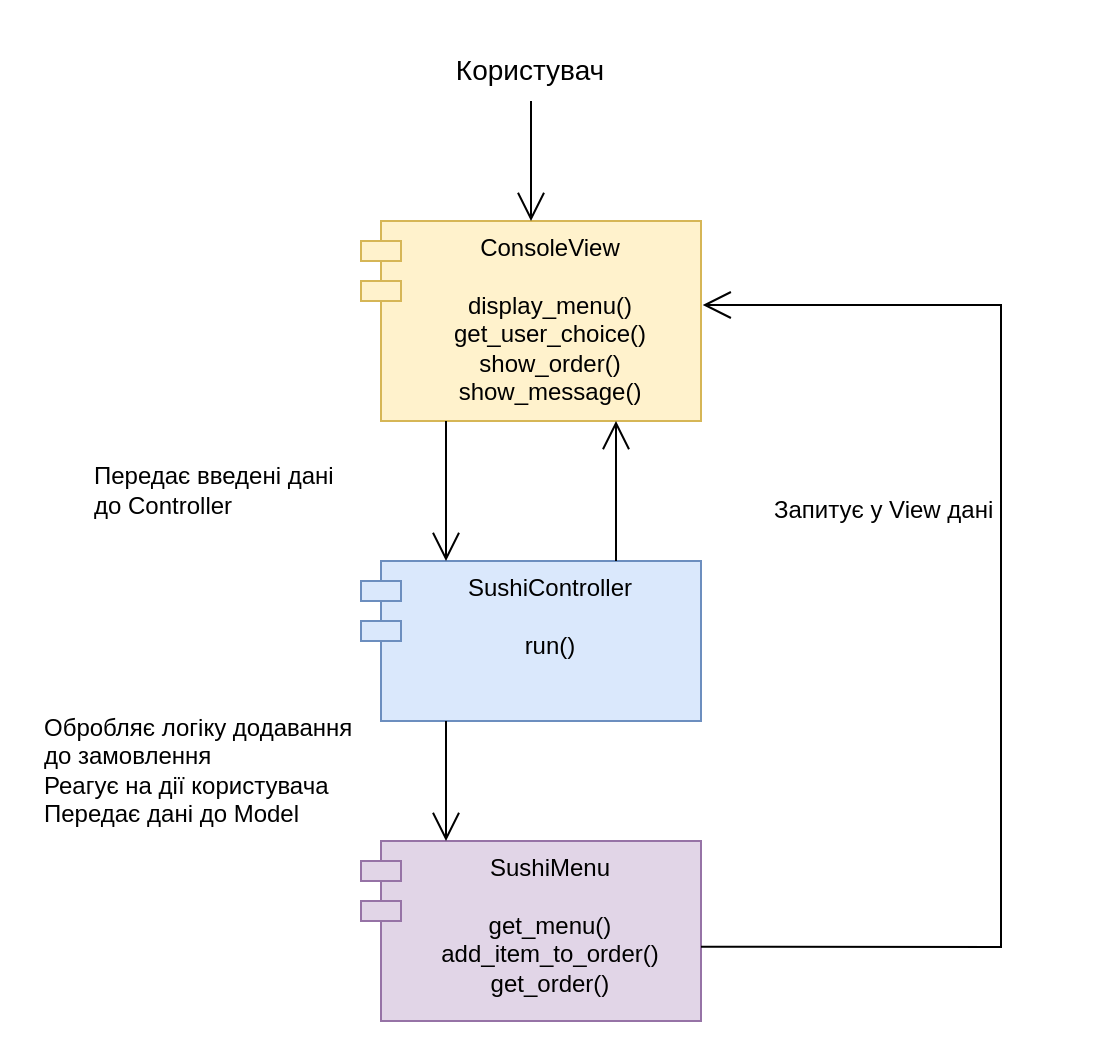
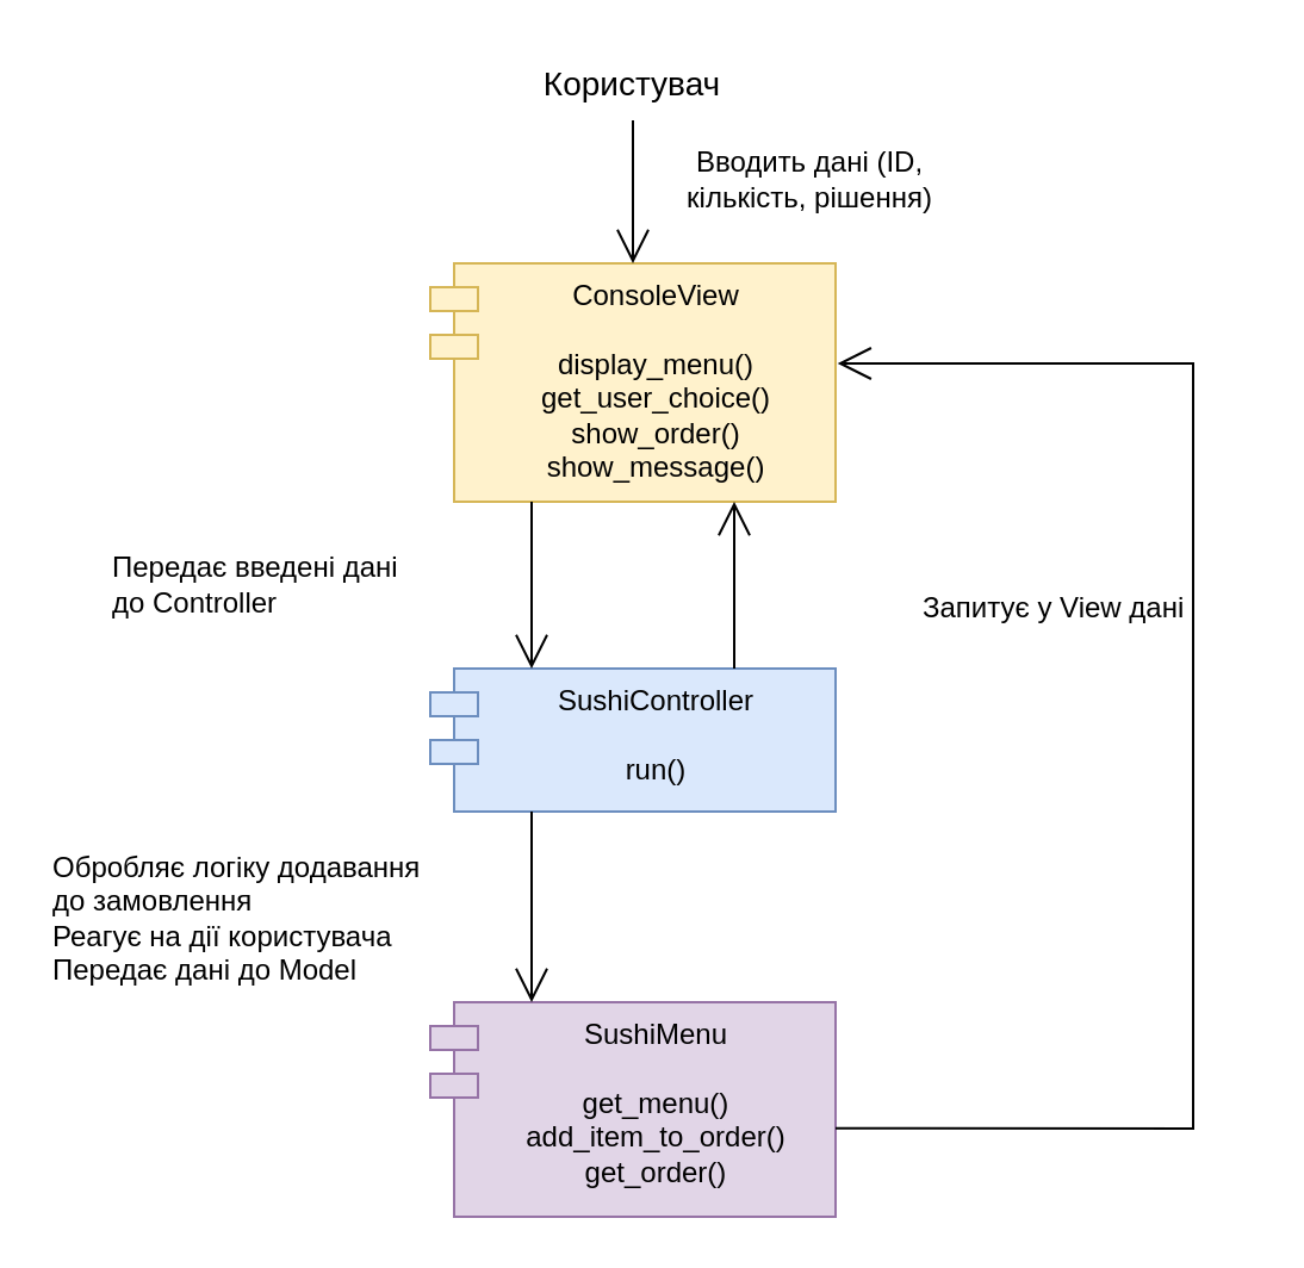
  <mxCell id="0" />
  <mxCell id="1" parent="0" />
  <mxCell id="2" value="Користувач" style="text;html=1;align=center;verticalAlign=middle;whiteSpace=wrap;rounded=0;fontSize=14;" parent="1" vertex="1"><mxGeometry x="235" y="20" width="60" height="30" as="geometry" /></mxCell>
  <mxCell id="3" value="&lt;div style=&quot;text-align: center;&quot;&gt;&lt;span style=&quot;background-color: transparent; color: light-dark(rgb(0, 0, 0), rgb(255, 255, 255));&quot;&gt;ConsoleView&lt;/span&gt;&lt;/div&gt;&lt;div style=&quot;text-align: center;&quot;&gt;&lt;br&gt;&lt;span style=&quot;background-color: transparent; color: light-dark(rgb(0, 0, 0), rgb(255, 255, 255));&quot;&gt;display_menu()&lt;/span&gt;&lt;br&gt;&lt;span style=&quot;background-color: transparent; color: light-dark(rgb(0, 0, 0), rgb(255, 255, 255));&quot;&gt;get_user_choice()&lt;/span&gt;&lt;br&gt;&lt;span style=&quot;background-color: transparent; color: light-dark(rgb(0, 0, 0), rgb(255, 255, 255));&quot;&gt;show_order()&lt;/span&gt;&lt;br&gt;&lt;span style=&quot;background-color: transparent; color: light-dark(rgb(0, 0, 0), rgb(255, 255, 255));&quot;&gt;show_message()&lt;/span&gt;&lt;/div&gt;" style="shape=module;align=left;spacingLeft=20;align=center;verticalAlign=top;whiteSpace=wrap;html=1;fillColor=#fff2cc;strokeColor=#d6b656;" parent="1" vertex="1"><mxGeometry x="180" y="110" width="170" height="100" as="geometry" /></mxCell>
  <mxCell id="4" value="" style="endArrow=open;endFill=1;endSize=12;html=1;rounded=0;exitX=0.5;exitY=1;exitDx=0;exitDy=0;" parent="1" source="2" target="3" edge="1"><mxGeometry width="160" relative="1" as="geometry"><mxPoint x="400" y="130" as="sourcePoint" /><mxPoint x="560" y="130" as="targetPoint" /></mxGeometry></mxCell>
- <mxCell id="6" value="&lt;div style=&quot;text-align: center;&quot;&gt;SushiController&lt;/div&gt;&lt;div style=&quot;text-align: center;&quot;&gt;&lt;br&gt;&lt;span style=&quot;background-color: transparent; color: light-dark(rgb(0, 0, 0), rgb(255, 255, 255));&quot;&gt;run()&lt;/span&gt;&lt;br&gt;&lt;br&gt;&lt;/div&gt;" style="shape=module;align=left;spacingLeft=20;align=center;verticalAlign=top;whiteSpace=wrap;html=1;fillColor=#dae8fc;strokeColor=#6c8ebf;" parent="1" vertex="1"><mxGeometry x="180" y="280" width="170" height="80" as="geometry" /></mxCell>
+ <mxCell id="5" value="Вводить дані (ID, кількість, рішення)" style="text;html=1;align=center;verticalAlign=middle;whiteSpace=wrap;rounded=0;fontSize=12;" parent="1" vertex="1"><mxGeometry x="279" y="60" width="121" height="30" as="geometry" /></mxCell>
+ <mxCell id="6" value="&lt;div style=&quot;text-align: center;&quot;&gt;SushiController&lt;/div&gt;&lt;div style=&quot;text-align: center;&quot;&gt;&lt;br&gt;&lt;span style=&quot;background-color: transparent; color: light-dark(rgb(0, 0, 0), rgb(255, 255, 255));&quot;&gt;run()&lt;/span&gt;&lt;br&gt;&lt;br&gt;&lt;/div&gt;" style="shape=module;align=left;spacingLeft=20;align=center;verticalAlign=top;whiteSpace=wrap;html=1;fillColor=#dae8fc;strokeColor=#6c8ebf;" parent="1" vertex="1"><mxGeometry x="180" y="280" width="170" height="60" as="geometry" /></mxCell>
  <mxCell id="7" value="" style="endArrow=open;endFill=1;endSize=12;html=1;rounded=0;exitX=0.75;exitY=0;exitDx=0;exitDy=0;entryX=0.75;entryY=1;entryDx=0;entryDy=0;" parent="1" source="6" target="3" edge="1"><mxGeometry width="160" relative="1" as="geometry"><mxPoint x="460" y="190" as="sourcePoint" /><mxPoint x="290" y="230" as="targetPoint" /></mxGeometry></mxCell>
  <mxCell id="8" value="&lt;div&gt;Передає введені дані до Controller&lt;/div&gt;" style="text;html=1;align=left;verticalAlign=middle;whiteSpace=wrap;rounded=0;fontSize=12;" parent="1" vertex="1"><mxGeometry x="45" y="230" width="131" height="30" as="geometry" /></mxCell>
  <mxCell id="9" value="" style="endArrow=open;endFill=1;endSize=12;html=1;rounded=0;exitX=0.25;exitY=1;exitDx=0;exitDy=0;entryX=0.25;entryY=0;entryDx=0;entryDy=0;" parent="1" source="3" target="6" edge="1"><mxGeometry width="160" relative="1" as="geometry"><mxPoint x="480" y="320" as="sourcePoint" /><mxPoint x="250" y="250" as="targetPoint" /></mxGeometry></mxCell>
  <mxCell id="10" value="Запитує у View дані" style="text;html=1;align=left;verticalAlign=middle;whiteSpace=wrap;rounded=0;fontSize=12;" parent="1" vertex="1"><mxGeometry x="385" y="240" width="140" height="30" as="geometry" /></mxCell>
  <mxCell id="11" value="&lt;div style=&quot;text-align: center;&quot;&gt;&lt;span style=&quot;background-color: transparent; color: light-dark(rgb(0, 0, 0), rgb(255, 255, 255));&quot;&gt;SushiMenu&lt;/span&gt;&lt;/div&gt;&lt;div style=&quot;text-align: center;&quot;&gt;&lt;br&gt;&lt;span style=&quot;background-color: transparent; color: light-dark(rgb(0, 0, 0), rgb(255, 255, 255));&quot;&gt;get_menu()&lt;/span&gt;&lt;br&gt;&lt;span style=&quot;background-color: transparent; color: light-dark(rgb(0, 0, 0), rgb(255, 255, 255));&quot;&gt;add_item_to_order()&lt;/span&gt;&lt;br&gt;&lt;span style=&quot;background-color: transparent; color: light-dark(rgb(0, 0, 0), rgb(255, 255, 255));&quot;&gt;get_order()&lt;/span&gt;&lt;br&gt;&lt;/div&gt;" style="shape=module;align=left;spacingLeft=20;align=center;verticalAlign=top;whiteSpace=wrap;html=1;fillColor=#e1d5e7;strokeColor=#9673a6;" parent="1" vertex="1"><mxGeometry x="180" y="420" width="170" height="90" as="geometry" /></mxCell>
  <mxCell id="12" value="" style="endArrow=open;endFill=1;endSize=12;html=1;rounded=0;exitX=0.25;exitY=1;exitDx=0;exitDy=0;entryX=0.25;entryY=0;entryDx=0;entryDy=0;" parent="1" source="6" target="11" edge="1"><mxGeometry width="160" relative="1" as="geometry"><mxPoint x="460" y="420" as="sourcePoint" /><mxPoint x="460" y="490" as="targetPoint" /></mxGeometry></mxCell>
  <mxCell id="13" value="" style="endArrow=open;endFill=1;endSize=12;html=1;rounded=0;exitX=1;exitY=0.587;exitDx=0;exitDy=0;entryX=1.005;entryY=0.42;entryDx=0;entryDy=0;exitPerimeter=0;entryPerimeter=0;" parent="1" source="11" target="3" edge="1"><mxGeometry width="160" relative="1" as="geometry"><mxPoint x="390" y="430" as="sourcePoint" /><mxPoint x="390" y="360" as="targetPoint" /><Array as="points"><mxPoint x="500" y="473" /><mxPoint x="500" y="152" /></Array></mxGeometry></mxCell>
  <mxCell id="14" value="Обробляє логіку додавання до замовлення&lt;div&gt;Реагує на дії користувача&lt;br&gt;&lt;div&gt;Передає дані до Model&lt;/div&gt;&lt;/div&gt;" style="text;html=1;align=left;verticalAlign=middle;whiteSpace=wrap;rounded=0;fontSize=12;" parent="1" vertex="1"><mxGeometry x="20" y="370" width="170" height="30" as="geometry" /></mxCell>
